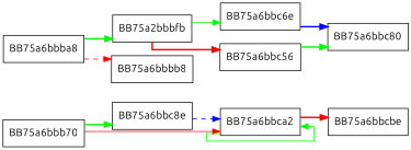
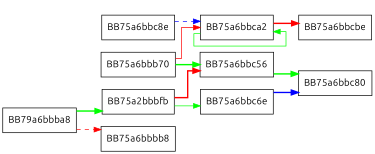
  digraph {
    fontname=Ubuntu
    rankdir=LR
    splines=ortho
    node [fontname=Ubuntu shape=box]
    edge [color=green fontname=Ubuntu style=bold]
    BB75a6bbb70
    BB75a6bbc8e
    BB75a6bbca2
    n4 [label=BB75a2bbbfb]
-   BB75a6bbba8
+   BB75a6bbba8 [label=BB79a6bbba8]
    BB75a6bbbb8
    BB75a6bbcbe
    BB75a6bbc6e
    BB75a6bbc56
    BB75a6bbc80
-   BB75a6bbb70 -> BB75a6bbc8e
+   BB75a6bbb70 -> BB75a6bbc56
    BB75a6bbb70 -> BB75a6bbca2 [color=red style=solid]
    BB75a6bbc8e -> BB75a6bbca2 [color=blue style=dashed]
    BB75a6bbca2 -> BB75a6bbca2 [style=solid]
    BB75a6bbca2 -> BB75a6bbcbe [color=red]
    n4 -> BB75a6bbc6e [style=solid]
    n4 -> BB75a6bbc56 [color=red]
    BB75a6bbba8 -> n4
    BB75a6bbba8 -> BB75a6bbbb8 [color=red style=dashed]
    BB75a6bbc6e -> BB75a6bbc80 [color=blue]
    BB75a6bbc56 -> BB75a6bbc80
  }
